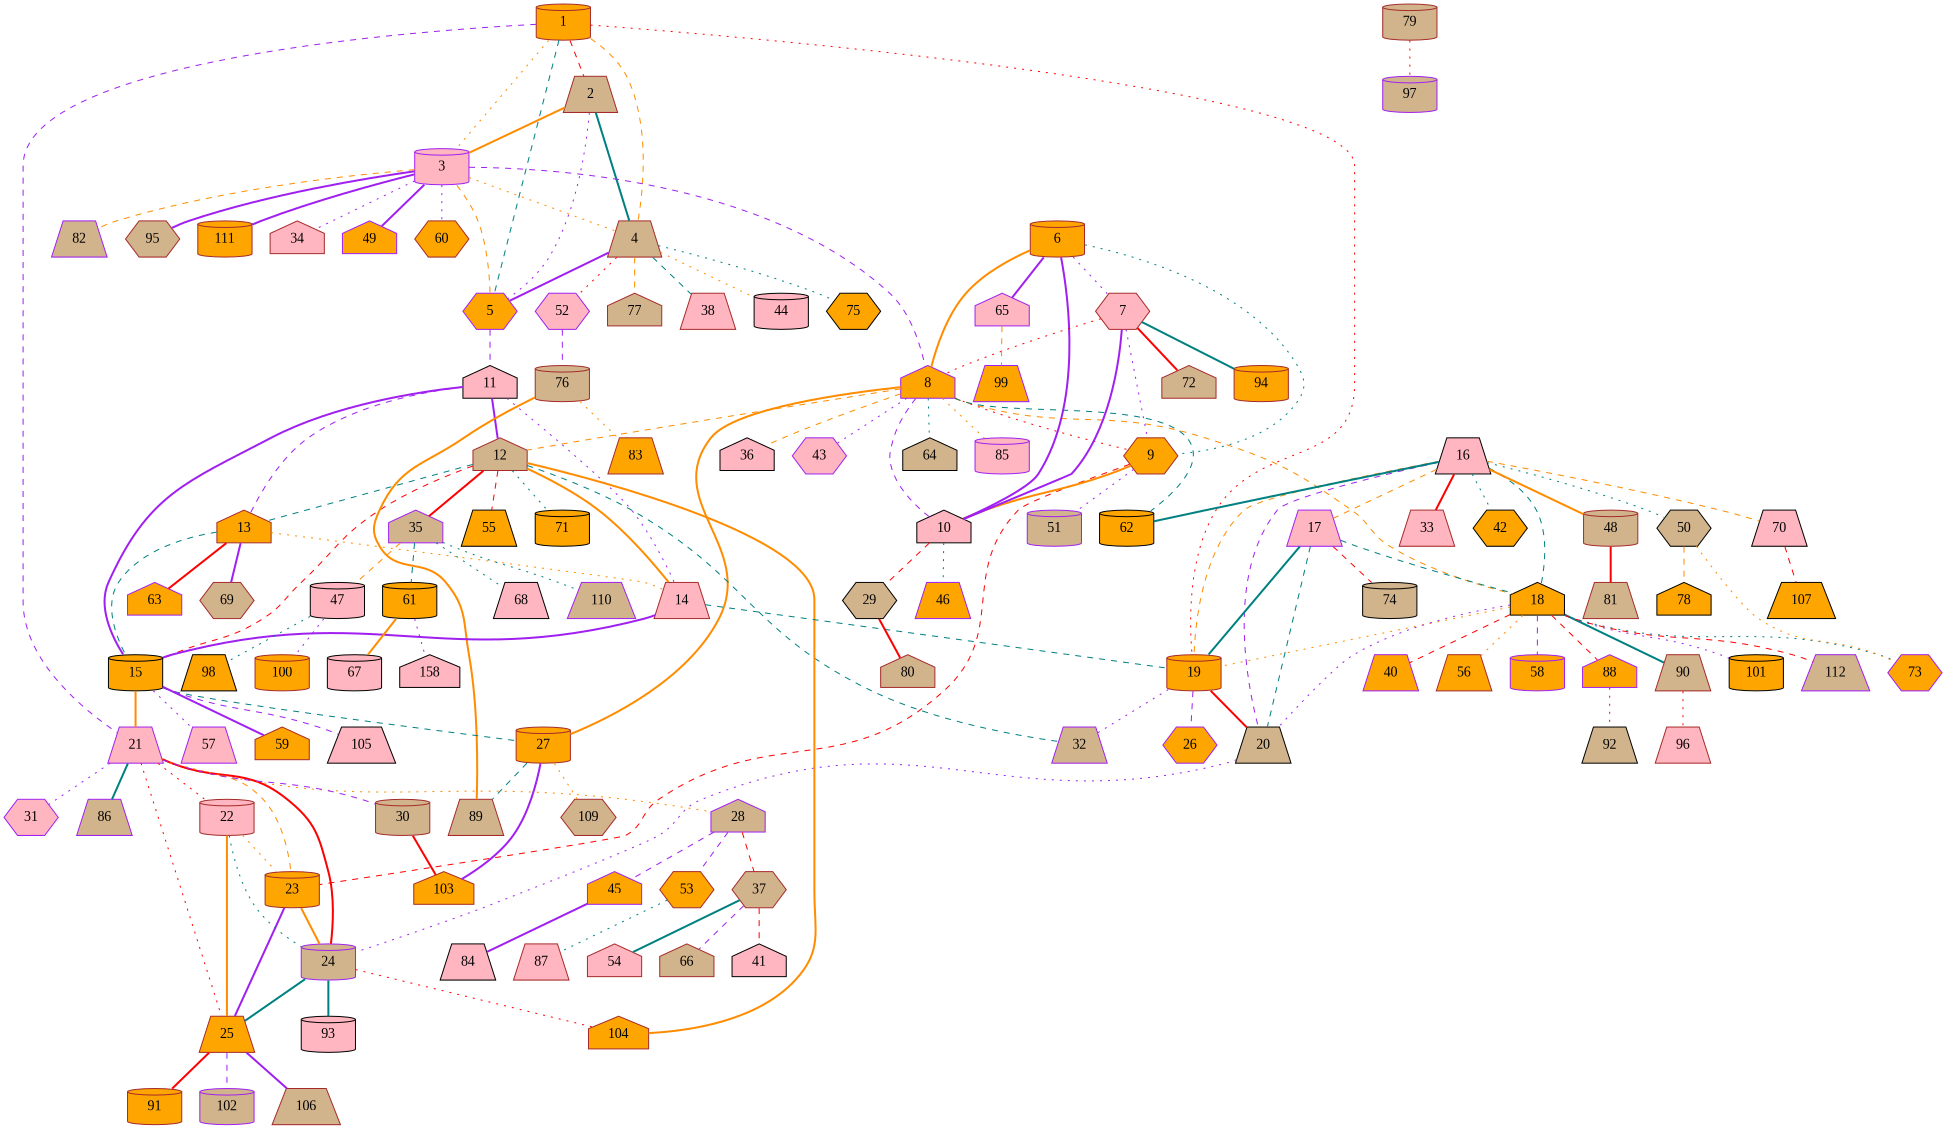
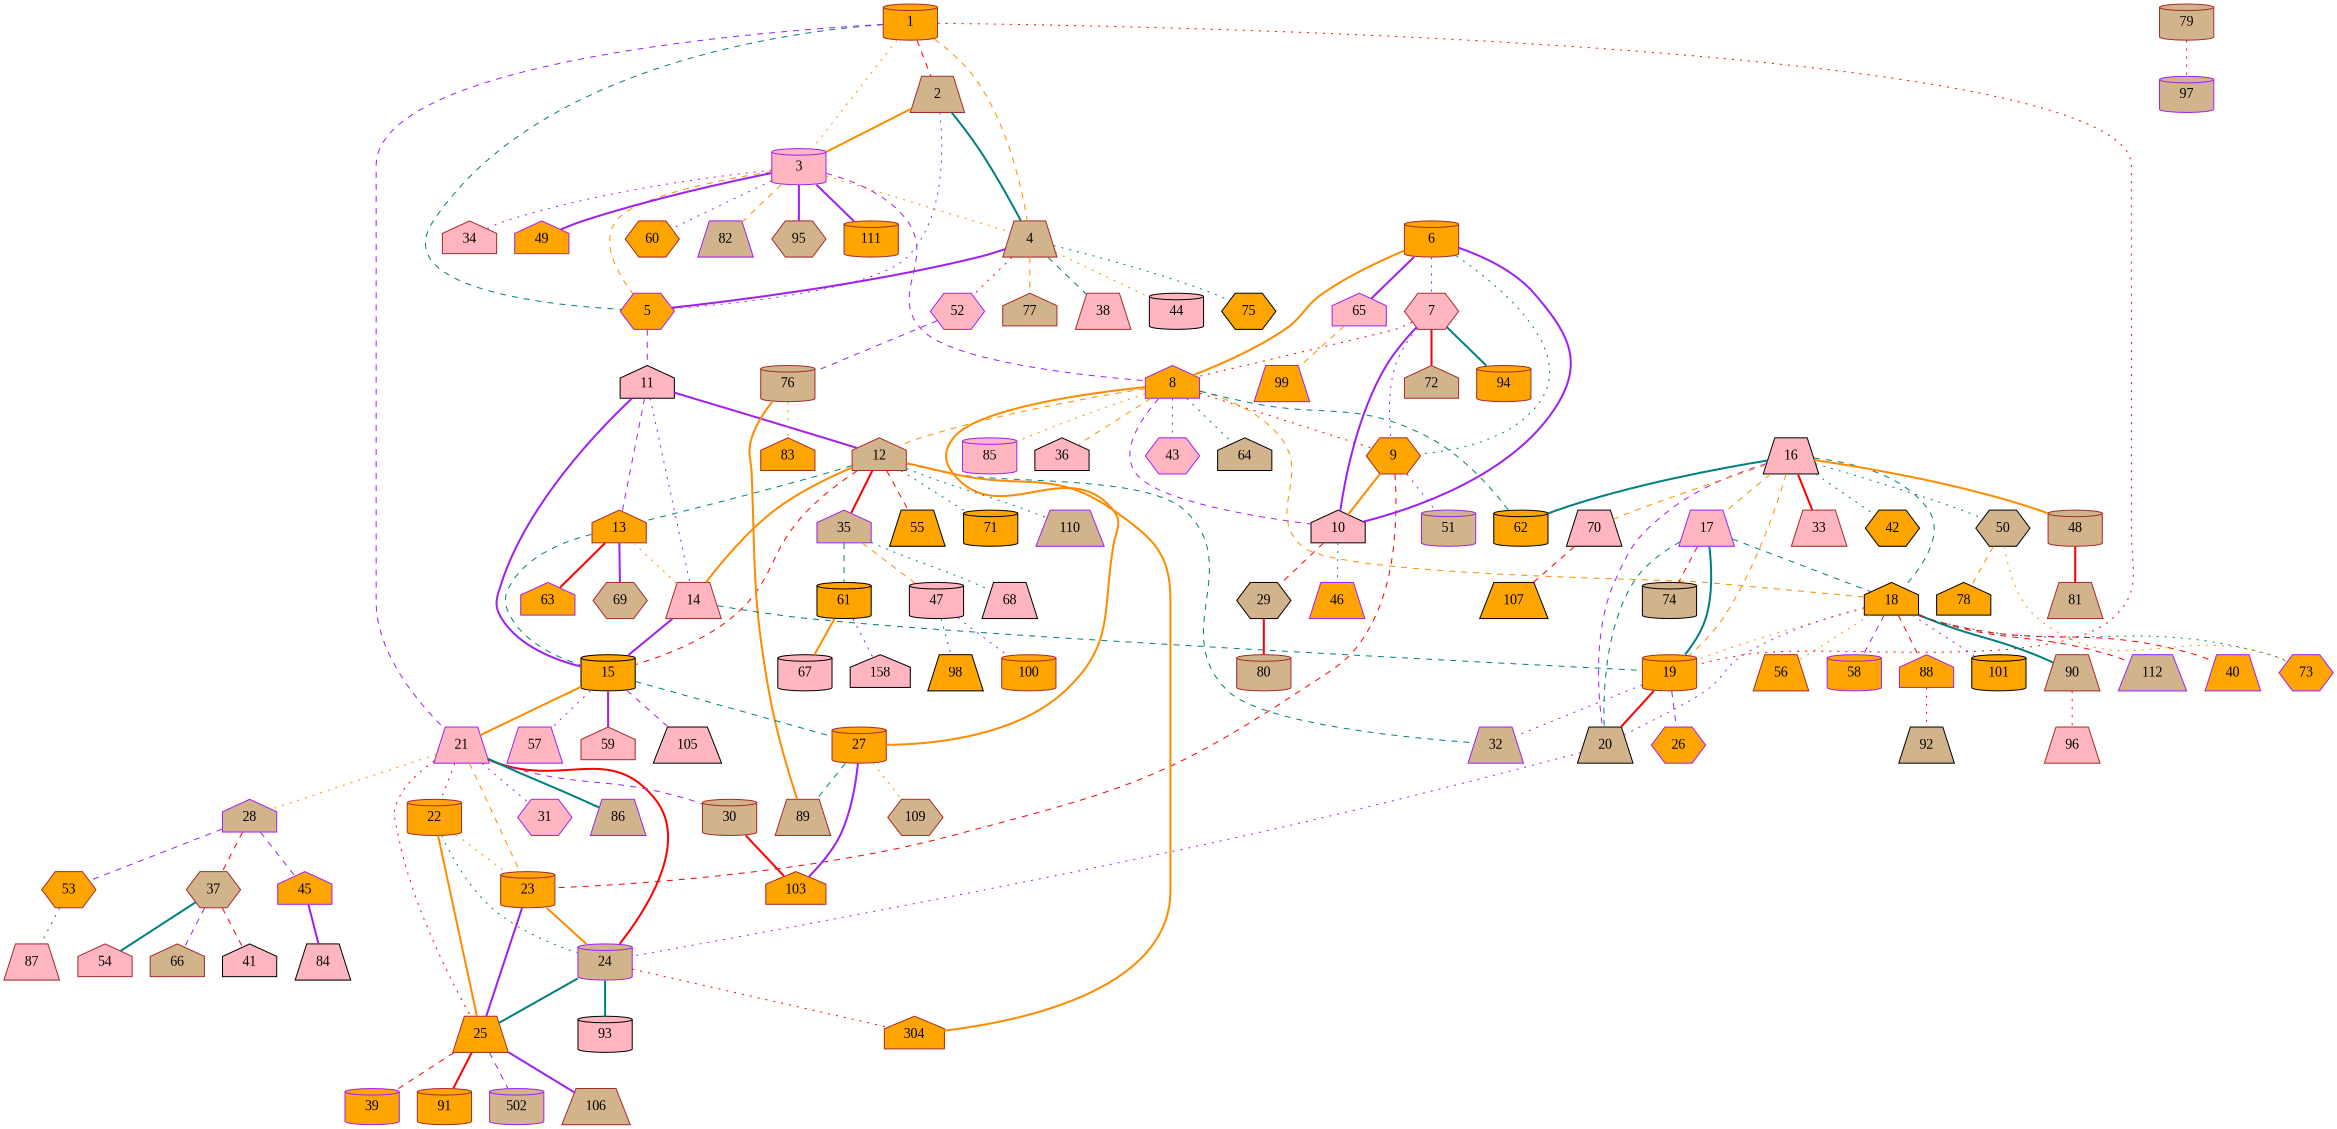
  graph {
    fontname="Liberation Serif"
    node [color=brown fillcolor=orange fontname="Liberation Serif" shape=trapezium style=filled]
    edge [color=purple fontname="Liberation Serif" style=dashed]
    1 [shape=cylinder]
    2 [fillcolor=tan]
    3 [color=purple fillcolor=lightpink shape=cylinder]
    4 [fillcolor=tan]
    5 [color=purple shape=hexagon]
    19 [shape=cylinder]
    21 [color=purple fillcolor=lightpink]
    8 [color=purple shape=house]
    34 [fillcolor=lightpink shape=house]
    49 [color=purple shape=house]
    60 [shape=hexagon]
    82 [color=purple fillcolor=tan]
    95 [fillcolor=tan shape=hexagon]
    111 [shape=cylinder]
    38 [fillcolor=lightpink]
    44 [color=black fillcolor=lightpink shape=cylinder]
    52 [color=purple fillcolor=lightpink shape=hexagon]
    75 [color=black shape=hexagon]
    77 [fillcolor=tan shape=house]
    11 [color=black fillcolor=lightpink shape=house]
    32 [color=purple fillcolor=tan]
    20 [color=black fillcolor=tan]
    26 [color=purple shape=hexagon]
    23 [shape=cylinder]
    24 [color=purple fillcolor=tan shape=cylinder]
-   22 [fillcolor=lightpink shape=cylinder]
+   22 [shape=cylinder]
    25
    28 [color=purple fillcolor=tan shape=house]
    30 [fillcolor=tan shape=cylinder]
    31 [color=purple fillcolor=lightpink shape=hexagon]
    86 [color=purple fillcolor=tan]
    9 [shape=hexagon]
    10 [color=black fillcolor=lightpink shape=house]
    12 [fillcolor=tan shape=house]
    18 [color=black shape=house]
    27 [shape=cylinder]
    36 [color=black fillcolor=lightpink shape=house]
    43 [color=purple fillcolor=lightpink shape=hexagon]
    62 [color=black shape=cylinder]
    64 [color=black fillcolor=tan shape=house]
    85 [color=purple fillcolor=lightpink shape=cylinder]
    76 [fillcolor=tan shape=cylinder]
    13 [shape=house]
    14 [fillcolor=lightpink]
    15 [color=black shape=cylinder]
    6 [shape=cylinder]
    7 [fillcolor=lightpink shape=hexagon]
    65 [color=purple fillcolor=lightpink shape=house]
    72 [fillcolor=tan shape=house]
    94 [shape=cylinder]
    51 [color=purple fillcolor=tan shape=cylinder]
    29 [color=black fillcolor=tan shape=hexagon]
    46 [color=purple]
    99 [color=purple]
    35 [color=purple fillcolor=tan shape=house]
    55 [color=black]
    71 [color=black shape=cylinder]
-   104 [shape=house]
+   104 [shape=house label=304]
    110 [color=purple fillcolor=tan]
    40 [color=purple]
    56
    58 [color=purple shape=cylinder]
    88 [color=purple shape=house]
    90 [fillcolor=tan]
    101 [color=black shape=cylinder]
    112 [color=purple fillcolor=tan]
    73 [color=purple shape=hexagon]
    89 [fillcolor=tan]
    103 [shape=house]
    109 [fillcolor=tan shape=hexagon]
-   80 [fillcolor=tan shape=house]
+   80 [fillcolor=tan shape=cylinder]
    63 [color=purple shape=house]
    69 [fillcolor=tan shape=hexagon]
    57 [color=purple fillcolor=lightpink]
-   59 [shape=house]
+   59 [fillcolor=lightpink shape=house]
    105 [color=black fillcolor=lightpink]
    47 [color=black fillcolor=lightpink shape=cylinder]
    61 [color=black shape=cylinder]
    68 [color=black fillcolor=lightpink]
    16 [color=black fillcolor=lightpink]
    17 [color=purple fillcolor=lightpink]
    33 [fillcolor=lightpink]
    42 [color=black shape=hexagon]
    48 [fillcolor=tan shape=cylinder]
    50 [color=black fillcolor=tan shape=hexagon]
    70 [color=black fillcolor=lightpink]
    74 [color=black fillcolor=tan shape=cylinder]
    81 [fillcolor=tan]
    78 [color=black shape=house]
    107 [color=black]
    79 [fillcolor=tan shape=cylinder]
    97 [color=purple fillcolor=tan shape=cylinder]
    92 [color=black fillcolor=tan]
    96 [fillcolor=lightpink]
    93 [color=black fillcolor=lightpink shape=cylinder]
+   39 [color=purple shape=cylinder]
    91 [shape=cylinder]
-   102 [color=purple fillcolor=tan shape=cylinder]
+   102 [color=purple fillcolor=tan shape=cylinder label=502]
    106 [fillcolor=tan]
    37 [fillcolor=tan shape=hexagon]
    45 [color=purple shape=house]
    53 [shape=hexagon]
    41 [color=black fillcolor=lightpink shape=house]
    54 [fillcolor=lightpink shape=house]
    66 [fillcolor=tan shape=house]
    84 [color=black fillcolor=lightpink]
    87 [fillcolor=lightpink]
    98 [color=black]
    100 [shape=cylinder]
    67 [color=black fillcolor=lightpink shape=cylinder]
    n111 [color=black fillcolor=lightpink label=158 shape=house]
-   83
+   83 [shape=house]
    1 -- 2 [color=red]
    1 -- 3 [color=darkorange style=dotted]
    1 -- 4 [color=darkorange]
    1 -- 5 [color=teal]
    1 -- 19 [color=red style=dotted]
    1 -- 21
    2 -- 3 [color=darkorange style=bold]
    2 -- 4 [color=teal style=bold]
    2 -- 5 [style=dotted]
    3 -- 4 [color=darkorange style=dotted]
    3 -- 5 [color=darkorange]
    3 -- 8
    3 -- 34 [style=dotted]
    3 -- 49 [style=bold]
    3 -- 60 [style=dotted]
    3 -- 82 [color=darkorange]
    3 -- 95 [style=bold]
    3 -- 111 [style=bold]
    4 -- 5 [style=bold]
    4 -- 38 [color=teal]
    4 -- 44 [color=darkorange style=dotted]
    4 -- 52 [color=red style=dotted]
    4 -- 75 [color=teal style=dotted]
    4 -- 77 [color=darkorange]
    5 -- 11
    19 -- 32 [style=dotted]
    19 -- 20 [color=red style=bold]
    19 -- 26
    21 -- 23 [color=darkorange]
    21 -- 24 [color=red style=bold]
    21 -- 22 [color=red style=dotted]
    21 -- 25 [color=red style=dotted]
    21 -- 28 [color=darkorange style=dotted]
    21 -- 30
    21 -- 31 [style=dotted]
    21 -- 86 [color=teal style=bold]
    8 -- 9 [color=red style=dotted]
    8 -- 10
    8 -- 12 [color=darkorange]
    8 -- 18 [color=darkorange]
    8 -- 27 [color=darkorange style=bold]
    8 -- 36 [color=darkorange]
    8 -- 43 [style=dotted]
    8 -- 62 [color=teal]
    8 -- 64 [color=teal style=dotted]
    8 -- 85 [color=darkorange style=dotted]
    52 -- 76
    11 -- 12 [style=bold]
    11 -- 13
    11 -- 14 [style=dotted]
    11 -- 15 [style=bold]
    20 -- 24 [style=dotted]
    23 -- 24 [color=darkorange style=bold]
    23 -- 25 [style=bold]
    24 -- 25 [color=teal style=bold]
    24 -- 104 [color=red style=dotted]
    24 -- 93 [color=teal style=bold]
    22 -- 23 [color=darkorange style=dotted]
    22 -- 24 [color=teal style=dotted]
    22 -- 25 [color=darkorange style=bold]
+   25 -- 39 [color=red]
    25 -- 91 [color=red style=bold]
    25 -- 102
    25 -- 106 [style=bold]
    28 -- 37 [color=red]
    28 -- 45
    28 -- 53
    30 -- 103 [color=red style=bold]
    9 -- 23 [color=red]
    9 -- 10 [color=darkorange style=bold]
    9 -- 51 [style=dotted]
    10 -- 29 [color=red]
    10 -- 46 [color=teal style=dotted]
    12 -- 32 [color=teal]
    12 -- 13 [color=teal]
    12 -- 14 [color=darkorange style=bold]
    12 -- 15 [color=red]
    12 -- 35 [color=red style=bold]
    12 -- 55 [color=red]
    12 -- 71 [color=teal style=dotted]
    12 -- 104 [color=darkorange style=bold]
-   35 -- 110 [color=teal style=dotted]
+   12 -- 110 [color=teal style=dotted]
    18 -- 19 [color=darkorange style=dotted]
    18 -- 20 [style=dotted]
    18 -- 40 [color=red]
    18 -- 56 [color=darkorange style=dotted]
    18 -- 58
    18 -- 88 [color=red]
    18 -- 90 [color=teal style=bold]
    18 -- 101 [style=dotted]
    18 -- 112 [color=red]
    18 -- 73 [color=teal style=dotted]
    27 -- 89 [color=teal]
    27 -- 103 [style=bold]
    27 -- 109 [color=darkorange style=dotted]
    76 -- 89 [color=darkorange style=bold]
    76 -- 83 [color=darkorange style=dotted]
    13 -- 14 [color=darkorange style=dotted]
    13 -- 15 [color=teal]
    13 -- 63 [color=red style=bold]
    13 -- 69 [style=bold]
    14 -- 19 [color=teal]
    14 -- 15 [style=bold]
    15 -- 21 [color=darkorange style=bold]
    15 -- 27 [color=teal]
    15 -- 57 [style=dotted]
    15 -- 59 [style=bold]
    15 -- 105
    6 -- 8 [color=darkorange style=bold]
    6 -- 9 [color=teal style=dotted]
    6 -- 10 [style=bold]
    6 -- 7 [style=dotted]
    6 -- 65 [style=bold]
    7 -- 8 [color=red style=dotted]
    7 -- 9 [style=dotted]
    7 -- 10 [style=bold]
    7 -- 72 [color=red style=bold]
    7 -- 94 [color=teal style=bold]
    65 -- 99 [color=darkorange]
    29 -- 80 [color=red style=bold]
    35 -- 47 [color=darkorange]
    35 -- 61 [color=teal]
    35 -- 68 [color=teal style=dotted]
    88 -- 92 [color=red style=dotted]
    90 -- 96 [color=red style=dotted]
    47 -- 98 [color=teal style=dotted]
    47 -- 100 [style=dotted]
    61 -- 67 [color=darkorange style=bold]
    61 -- n111 [style=dotted]
    16 -- 19 [color=darkorange]
    16 -- 20
    16 -- 18 [color=teal]
    16 -- 62 [color=teal style=bold]
    16 -- 17 [color=darkorange]
    16 -- 33 [color=red style=bold]
    16 -- 42 [color=teal style=dotted]
    16 -- 48 [color=darkorange style=bold]
    16 -- 50 [color=teal style=dotted]
    16 -- 70 [color=darkorange]
    17 -- 19 [color=teal style=bold]
    17 -- 20 [color=teal]
    17 -- 18 [color=teal]
    17 -- 74 [color=red]
    48 -- 81 [color=red style=bold]
    50 -- 73 [color=darkorange style=dotted]
    50 -- 78 [color=darkorange]
    70 -- 107 [color=red]
    79 -- 97 [color=red style=dotted]
    37 -- 41 [color=red]
    37 -- 54 [color=teal style=bold]
    37 -- 66
    45 -- 84 [style=bold]
    53 -- 87 [color=teal style=dotted]
  }
